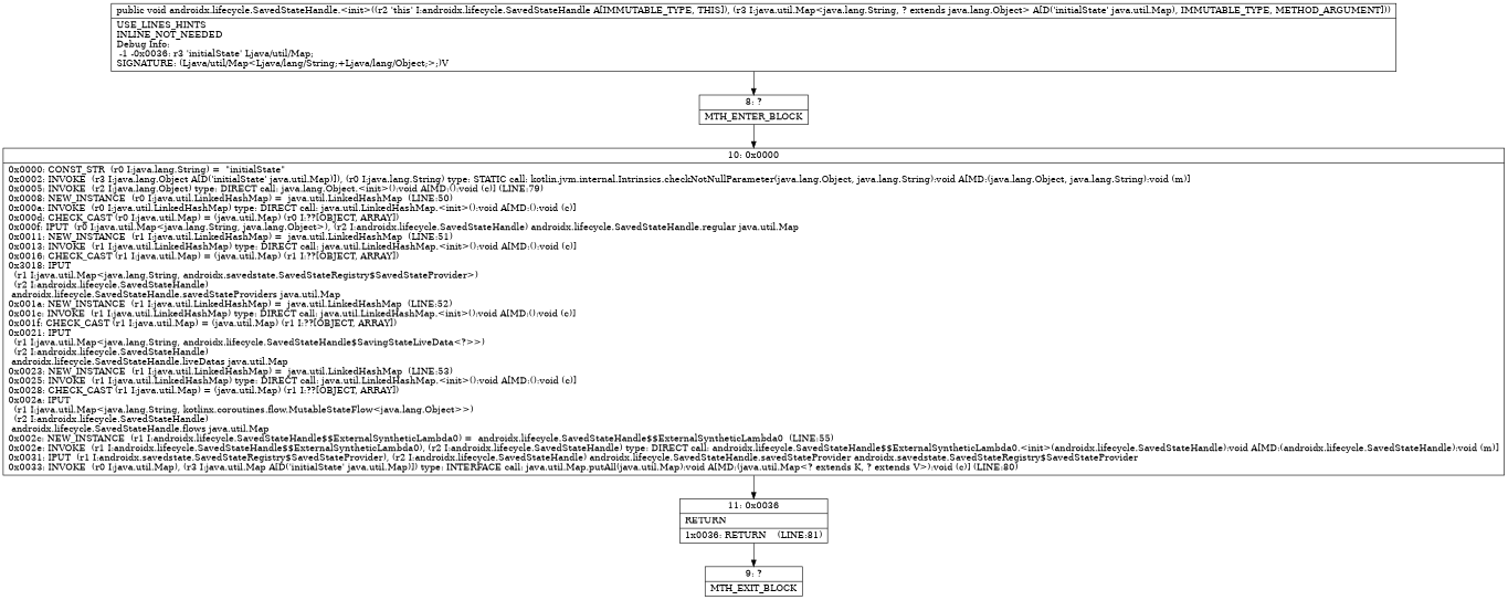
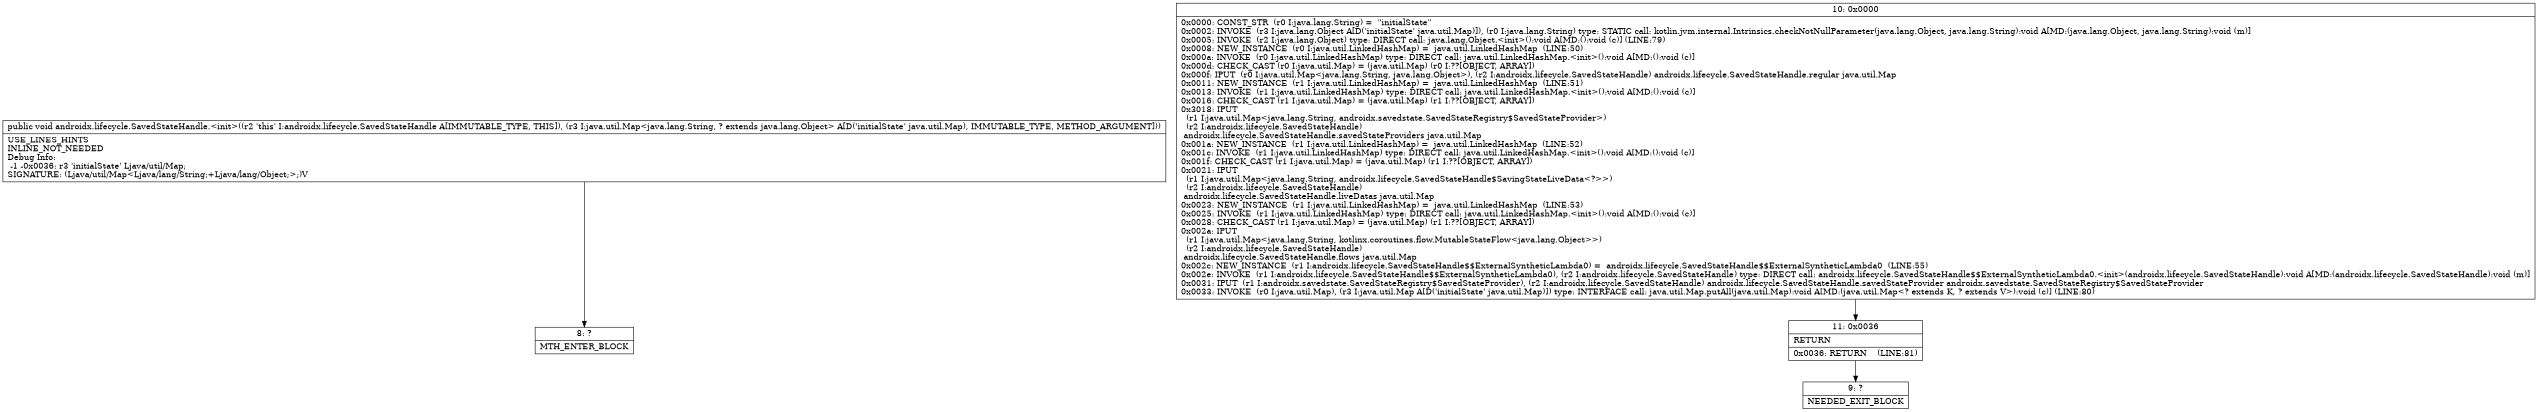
  digraph {
    node [shape=record]
    n1 [label="{8\:\ ?|MTH_ENTER_BLOCK\l}"]
    n2 [label="{10\:\ 0x0000|0x0000: CONST_STR  (r0 I:java.lang.String) =  \"initialState\" \l0x0002: INVOKE  (r3 I:java.lang.Object A[D('initialState' java.util.Map)]), (r0 I:java.lang.String) type: STATIC call: kotlin.jvm.internal.Intrinsics.checkNotNullParameter(java.lang.Object, java.lang.String):void A[MD:(java.lang.Object, java.lang.String):void (m)]\l0x0005: INVOKE  (r2 I:java.lang.Object) type: DIRECT call: java.lang.Object.\<init\>():void A[MD:():void (c)] (LINE:79)\l0x0008: NEW_INSTANCE  (r0 I:java.util.LinkedHashMap) =  java.util.LinkedHashMap  (LINE:50)\l0x000a: INVOKE  (r0 I:java.util.LinkedHashMap) type: DIRECT call: java.util.LinkedHashMap.\<init\>():void A[MD:():void (c)]\l0x000d: CHECK_CAST (r0 I:java.util.Map) = (java.util.Map) (r0 I:??[OBJECT, ARRAY]) \l0x000f: IPUT  (r0 I:java.util.Map\<java.lang.String, java.lang.Object\>), (r2 I:androidx.lifecycle.SavedStateHandle) androidx.lifecycle.SavedStateHandle.regular java.util.Map \l0x0011: NEW_INSTANCE  (r1 I:java.util.LinkedHashMap) =  java.util.LinkedHashMap  (LINE:51)\l0x0013: INVOKE  (r1 I:java.util.LinkedHashMap) type: DIRECT call: java.util.LinkedHashMap.\<init\>():void A[MD:():void (c)]\l0x0016: CHECK_CAST (r1 I:java.util.Map) = (java.util.Map) (r1 I:??[OBJECT, ARRAY]) \l0x3018: IPUT  \l  (r1 I:java.util.Map\<java.lang.String, androidx.savedstate.SavedStateRegistry$SavedStateProvider\>)\l  (r2 I:androidx.lifecycle.SavedStateHandle)\l androidx.lifecycle.SavedStateHandle.savedStateProviders java.util.Map \l0x001a: NEW_INSTANCE  (r1 I:java.util.LinkedHashMap) =  java.util.LinkedHashMap  (LINE:52)\l0x001c: INVOKE  (r1 I:java.util.LinkedHashMap) type: DIRECT call: java.util.LinkedHashMap.\<init\>():void A[MD:():void (c)]\l0x001f: CHECK_CAST (r1 I:java.util.Map) = (java.util.Map) (r1 I:??[OBJECT, ARRAY]) \l0x0021: IPUT  \l  (r1 I:java.util.Map\<java.lang.String, androidx.lifecycle.SavedStateHandle$SavingStateLiveData\<?\>\>)\l  (r2 I:androidx.lifecycle.SavedStateHandle)\l androidx.lifecycle.SavedStateHandle.liveDatas java.util.Map \l0x0023: NEW_INSTANCE  (r1 I:java.util.LinkedHashMap) =  java.util.LinkedHashMap  (LINE:53)\l0x0025: INVOKE  (r1 I:java.util.LinkedHashMap) type: DIRECT call: java.util.LinkedHashMap.\<init\>():void A[MD:():void (c)]\l0x0028: CHECK_CAST (r1 I:java.util.Map) = (java.util.Map) (r1 I:??[OBJECT, ARRAY]) \l0x002a: IPUT  \l  (r1 I:java.util.Map\<java.lang.String, kotlinx.coroutines.flow.MutableStateFlow\<java.lang.Object\>\>)\l  (r2 I:androidx.lifecycle.SavedStateHandle)\l androidx.lifecycle.SavedStateHandle.flows java.util.Map \l0x002c: NEW_INSTANCE  (r1 I:androidx.lifecycle.SavedStateHandle$$ExternalSyntheticLambda0) =  androidx.lifecycle.SavedStateHandle$$ExternalSyntheticLambda0  (LINE:55)\l0x002e: INVOKE  (r1 I:androidx.lifecycle.SavedStateHandle$$ExternalSyntheticLambda0), (r2 I:androidx.lifecycle.SavedStateHandle) type: DIRECT call: androidx.lifecycle.SavedStateHandle$$ExternalSyntheticLambda0.\<init\>(androidx.lifecycle.SavedStateHandle):void A[MD:(androidx.lifecycle.SavedStateHandle):void (m)]\l0x0031: IPUT  (r1 I:androidx.savedstate.SavedStateRegistry$SavedStateProvider), (r2 I:androidx.lifecycle.SavedStateHandle) androidx.lifecycle.SavedStateHandle.savedStateProvider androidx.savedstate.SavedStateRegistry$SavedStateProvider \l0x0033: INVOKE  (r0 I:java.util.Map), (r3 I:java.util.Map A[D('initialState' java.util.Map)]) type: INTERFACE call: java.util.Map.putAll(java.util.Map):void A[MD:(java.util.Map\<? extends K, ? extends V\>):void (c)] (LINE:80)\l}"]
-   n3 [label="{11\:\ 0x0036|RETURN\l|1x0036: RETURN    (LINE:81)\l}"]
-   n4 [label="{9\:\ ?|MTH_EXIT_BLOCK\l}"]
+   n3 [label="{11\:\ 0x0036|RETURN\l|0x0036: RETURN    (LINE:81)\l}"]
+   n4 [label="{9\:\ ?|NEEDED_EXIT_BLOCK\l}"]
    n5 [label="{public void androidx.lifecycle.SavedStateHandle.\<init\>((r2 'this' I:androidx.lifecycle.SavedStateHandle A[IMMUTABLE_TYPE, THIS]), (r3 I:java.util.Map\<java.lang.String, ? extends java.lang.Object\> A[D('initialState' java.util.Map), IMMUTABLE_TYPE, METHOD_ARGUMENT]))  | USE_LINES_HINTS\lINLINE_NOT_NEEDED\lDebug Info:\l  \-1 \-0x0036: r3 'initialState' Ljava\/util\/Map;\lSIGNATURE: (Ljava\/util\/Map\<Ljava\/lang\/String;+Ljava\/lang\/Object;\>;)V\l}"]
-   n1 -> n2
    n2 -> n3
    n3 -> n4
    n5 -> n1
  }
